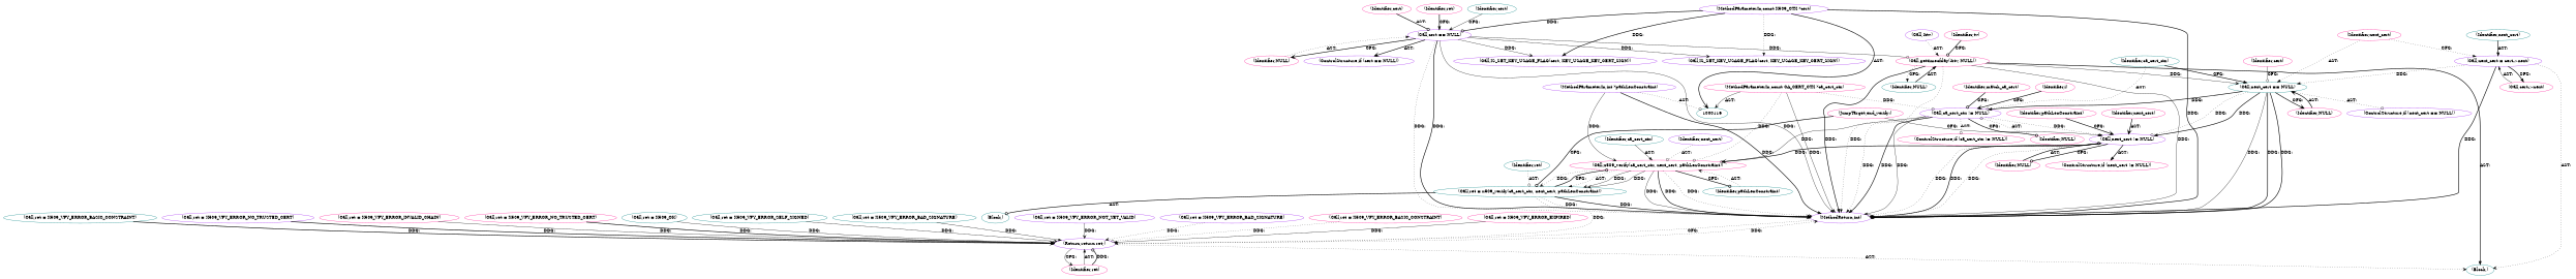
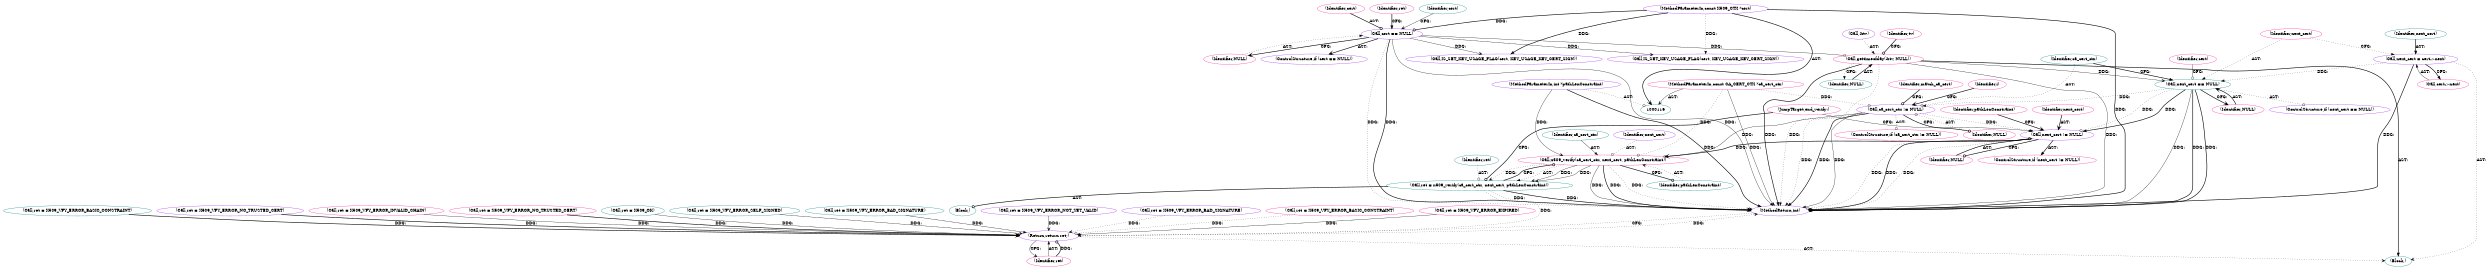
  digraph {
    node [color=deeppink]
    edge [arrowhead=normal style=bold]
    n1 [label="(Call,x509_verify(ca_cert_ctx, next_cert, pathLenConstraint))"]
    n2 [color=teal label="(Call,ret = x509_verify(ca_cert_ctx, next_cert, pathLenConstraint))"]
    n3 [color=purple label="(MethodReturn,int)"]
    n4 [color=teal label="(Identifier,pathLenConstraint)"]
    n5 [color=purple label="(Return,return ret;)"]
    n6 [color=teal label="(Block,)"]
    n7 [color=purple label="(Call,ca_cert_ctx != NULL)"]
    n8 [color=purple label="(Call,next_cert != NULL)"]
    n9 [label="(ControlStructure,if (ca_cert_ctx != NULL))"]
    n10 [label="(Identifier,NULL)"]
    n11 [label="(Identifier,NULL)"]
    n12 [label="(ControlStructure,if (next_cert != NULL))"]
    n13 [label="(MethodParameterIn,const CA_CERT_CTX *ca_cert_ctx)"]
    1000116 [color=teal]
    n15 [color=teal label="(Call,next_cert == NULL)"]
    n16 [label="(Identifier,NULL)"]
    n17 [color=purple label="(ControlStructure,if (next_cert == NULL))"]
    n18 [color=purple label="(Call,next_cert = cert->next)"]
    n19 [color=teal label="(Block,)"]
    n20 [label="(Call,cert->next)"]
    n21 [label="(Call,gettimeofday(&tv, NULL))"]
    n22 [color=teal label="(Identifier,NULL)"]
    n23 [color=purple label="(Call,cert == NULL)"]
    n24 [label="(Identifier,NULL)"]
    n25 [color=purple label="(Call,IS_SET_KEY_USAGE_FLAG(cert, KEY_USAGE_KEY_CERT_SIGN))"]
    n26 [color=purple label="(Call,IS_SET_KEY_USAGE_FLAG(cert, KEY_USAGE_KEY_CERT_SIGN))"]
    n27 [color=purple label="(ControlStructure,if (cert == NULL))"]
    n28 [color=purple label="(MethodParameterIn,const X509_CTX *cert)"]
    n29 [color=purple label="(MethodParameterIn,int *pathLenConstraint)"]
    n30 [label="(Identifier,ret)"]
    n31 [color=purple label="(Call,&tv)"]
    n32 [color=purple label="(Identifier,next_cert)"]
    n33 [label="(JumpTarget,end_verify:)"]
    n34 [label="(Identifier,next_cert)"]
    n35 [label="(Call,ret = X509_VFY_ERROR_EXPIRED)"]
    n36 [color=teal label="(Call,ret = X509_VFY_ERROR_BASIC_CONSTRAINT)"]
    n37 [color=purple label="(Call,ret = X509_VFY_ERROR_NO_TRUSTED_CERT)"]
    n38 [label="(Identifier,next_cert)"]
    n39 [color=teal label="(Identifier,ret)"]
    n40 [label="(Call,ret = X509_VFY_ERROR_INVALID_CHAIN)"]
    n41 [label="(Identifier,tv)"]
    n42 [label="(Identifier,match_ca_cert)"]
    n43 [color=teal label="(Identifier,ca_cert_ctx)"]
    n44 [color=teal label="(Identifier,ca_cert_ctx)"]
    n45 [label="(Identifier,pathLenConstraint)"]
    n46 [label="(Call,ret = X509_VFY_ERROR_NO_TRUSTED_CERT)"]
    n47 [color=teal label="(Call,ret = X509_OK)"]
    n48 [label="(Identifier,i)"]
    n49 [color=teal label="(Call,ret = X509_VFY_ERROR_SELF_SIGNED)"]
    n50 [color=teal label="(Call,ret = X509_VFY_ERROR_BAD_SIGNATURE)"]
    n51 [color=purple label="(Call,ret = X509_VFY_ERROR_NOT_YET_VALID)"]
    n52 [color=teal label="(Identifier,cert)"]
    n53 [color=teal label="(Identifier,next_cert)"]
    n54 [label="(Identifier,cert)"]
    n55 [color=purple label="(Call,ret = X509_VFY_ERROR_BAD_SIGNATURE)"]
    n56 [label="(Call,ret = X509_VFY_ERROR_BASIC_CONSTRAINT)"]
    n57 [label="(Identifier,ret)"]
    n58 [label="(Identifier,cert)"]
    n1 -> n2 [label="AST: " style=dotted]
    n1 -> n2 [arrowhead=vee label="DDG: " style=solid]
    n1 -> n2 [arrowhead=vee label="DDG: " style=solid]
    n1 -> n2 [arrowhead=vee label="DDG: " style=dotted]
    n1 -> n3 [label="DDG: "]
    n1 -> n3 [arrowhead=vee label="DDG: " style=dotted]
    n1 -> n3 [arrowhead=vee label="DDG: " style=solid]
    n1 -> n4 [arrowhead=odot label="CFG: "]
    n2 -> n1 [arrowhead=odot label="CFG: "]
    n2 -> n3 [label="DDG: " style=dotted]
    n2 -> n3 [arrowhead=odot label="DDG: "]
    n2 -> n5 [arrowhead=odot label="DDG: " style=dotted]
    n2 -> n6 [arrowhead=odot label="AST: "]
    n3 -> n5 [arrowhead=vee label="CFG: " style=dotted]
    n4 -> n1 [arrowhead=vee label="AST: " style=dotted]
    n5 -> n3 [arrowhead=vee label="DDG: " style=dotted]
    n5 -> n19 [arrowhead=vee label="AST: " style=dotted]
    n5 -> n30 [arrowhead=vee label="CFG: " style=solid]
    n7 -> n1 [arrowhead=odot label="DDG: " style=solid]
    n7 -> n3 [label="DDG: " style=solid]
    n7 -> n3 [label="DDG: " style=dotted]
    n7 -> n3 [label="DDG: "]
    n7 -> n8 [label="DDG: " style=dotted]
    n7 -> n9 [arrowhead=odot label="AST: " style=dotted]
    n7 -> n10 [arrowhead=odot label="CFG: "]
    n8 -> n1 [arrowhead=vee label="DDG: "]
    n8 -> n3 [arrowhead=odot label="DDG: "]
    n8 -> n3 [label="DDG: " style=dotted]
    n8 -> n3 [arrowhead=odot label="DDG: " style=dotted]
    n8 -> n11 [arrowhead=odot label="CFG: "]
    n8 -> n12 [label="AST: "]
    n10 -> n7 [arrowhead=odot label="AST: " style=dotted]
    n11 -> n8 [arrowhead=odot label="AST: "]
    n13 -> n1 [arrowhead=odot label="DDG: " style=dotted]
    n13 -> n3 [label="DDG: " style=solid]
    n13 -> n7 [arrowhead=odot label="DDG: " style=dotted]
    n13 -> 1000116 [arrowhead=vee label="AST: " style=solid]
    n15 -> n3 [label="DDG: "]
    n15 -> n3 [arrowhead=odot label="DDG: "]
    n15 -> n3 [arrowhead=odot label="DDG: " style=solid]
-   n15 -> n7 [label="DDG: "]
+   n15 -> n7 [label="DDG: " style=dotted]
    n15 -> n8 [arrowhead=odot label="DDG: " style=dotted]
    n15 -> n8 [label="DDG: "]
    n15 -> n16 [arrowhead=vee label="CFG: "]
    n15 -> n17 [arrowhead=odot label="AST: " style=dotted]
    n16 -> n15 [arrowhead=vee label="AST: "]
    n18 -> n3 [label="DDG: "]
    n18 -> n15 [label="DDG: " style=dotted]
    n18 -> n19 [arrowhead=vee label="AST: " style=dotted]
    n18 -> n20 [label="CFG: "]
    n20 -> n18 [label="AST: " style=solid]
    n21 -> n3 [label="DDG: "]
    n21 -> n3 [label="DDG: " style=dotted]
    n21 -> n3 [arrowhead=odot label="DDG: " style=solid]
    n21 -> n15 [arrowhead=vee label="DDG: " style=solid]
    n21 -> n19 [label="AST: "]
    n21 -> n22 [label="CFG: " style=dotted]
    n22 -> n21 [label="AST: "]
    n23 -> n3 [arrowhead=vee label="DDG: "]
    n23 -> n3 [label="DDG: " style=solid]
    n23 -> n3 [label="DDG: " style=dotted]
    n23 -> n21 [arrowhead=odot label="DDG: " style=solid]
    n23 -> n24 [arrowhead=vee label="CFG: "]
    n23 -> n25 [arrowhead=vee label="DDG: " style=solid]
    n23 -> n26 [arrowhead=vee label="DDG: " style=solid]
    n23 -> n27 [arrowhead=vee label="AST: "]
    n24 -> n23 [label="AST: " style=dotted]
    n28 -> n3 [arrowhead=odot label="DDG: "]
    n28 -> 1000116 [arrowhead=vee label="AST: "]
    n28 -> n23 [arrowhead=odot label="DDG: "]
    n28 -> n25 [label="DDG: "]
    n28 -> n26 [label="DDG: " style=dotted]
    n29 -> n1 [arrowhead=vee label="DDG: " style=solid]
    n29 -> n3 [label="DDG: "]
    n29 -> 1000116 [arrowhead=odot label="AST: " style=dotted]
    n30 -> n5 [label="AST: " style=solid]
    n30 -> n5 [arrowhead=odot label="DDG: "]
    n31 -> n21 [label="AST: " style=dotted]
    n32 -> n1 [arrowhead=odot label="AST: " style=dotted]
    n33 -> n2 [arrowhead=odot label="CFG: "]
    n33 -> n8 [label="CFG: " style=solid]
    n34 -> n8 [arrowhead=vee label="AST: "]
    n35 -> n5 [label="DDG: " style=solid]
    n36 -> n5 [arrowhead=vee label="DDG: "]
    n37 -> n5 [label="DDG: "]
    n38 -> n15 [label="AST: " style=dotted]
    n38 -> n18 [label="CFG: " style=dotted]
    n39 -> n2 [arrowhead=odot label="AST: " style=dotted]
    n40 -> n5 [arrowhead=vee label="DDG: " style=solid]
    n41 -> n21 [arrowhead=odot label="CFG: "]
    n42 -> n7 [arrowhead=odot label="CFG: "]
    n43 -> n1 [label="AST: " style=solid]
    n44 -> n7 [arrowhead=odot label="AST: " style=dotted]
    n44 -> n15 [label="CFG: "]
    n45 -> n8 [arrowhead=vee label="CFG: "]
    n46 -> n5 [arrowhead=odot label="DDG: "]
    n47 -> n5 [arrowhead=odot label="DDG: " style=solid]
    n48 -> n7 [arrowhead=vee label="CFG: "]
    n49 -> n5 [arrowhead=vee label="DDG: " style=solid]
    n50 -> n5 [label="DDG: " style=solid]
    n51 -> n5 [arrowhead=vee label="DDG: " style=solid]
    n52 -> n23 [arrowhead=vee label="CFG: " style=solid]
    n53 -> n18 [label="AST: "]
    n54 -> n23 [arrowhead=odot label="AST: "]
    n55 -> n5 [arrowhead=vee label="DDG: " style=dotted]
    n56 -> n5 [arrowhead=odot label="DDG: " style=dotted]
    n57 -> n23 [label="CFG: "]
    n58 -> n15 [arrowhead=odot label="CFG: " style=solid]
  }
